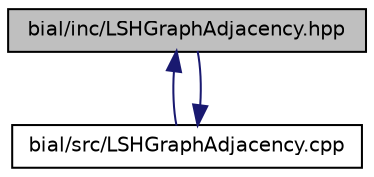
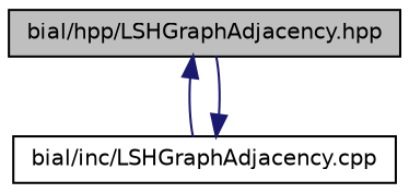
  digraph {
    node [color=black fontname=Helvetica fontsize=10 shape=record style=filled]
    edge [color=midnightblue dir=back fontname=Helvetica fontsize=10 labelfontname=Helvetica labelfontsize=10 style=solid]
-   n1 [fillcolor=grey75 fontcolor=black height=0.2 label="bial/inc/LSHGraphAdjacency.hpp" width=0.4]
-   n2 [fillcolor=white height=0.2 label="bial/src/LSHGraphAdjacency.cpp" width=0.4]
+   n1 [fillcolor=grey75 fontcolor=black height=0.2 label="bial/hpp/LSHGraphAdjacency.hpp" width=0.4]
+   n2 [fillcolor=white height=0.2 label="bial/inc/LSHGraphAdjacency.cpp" width=0.4]
    n1 -> n2
    n2 -> n1
  }
